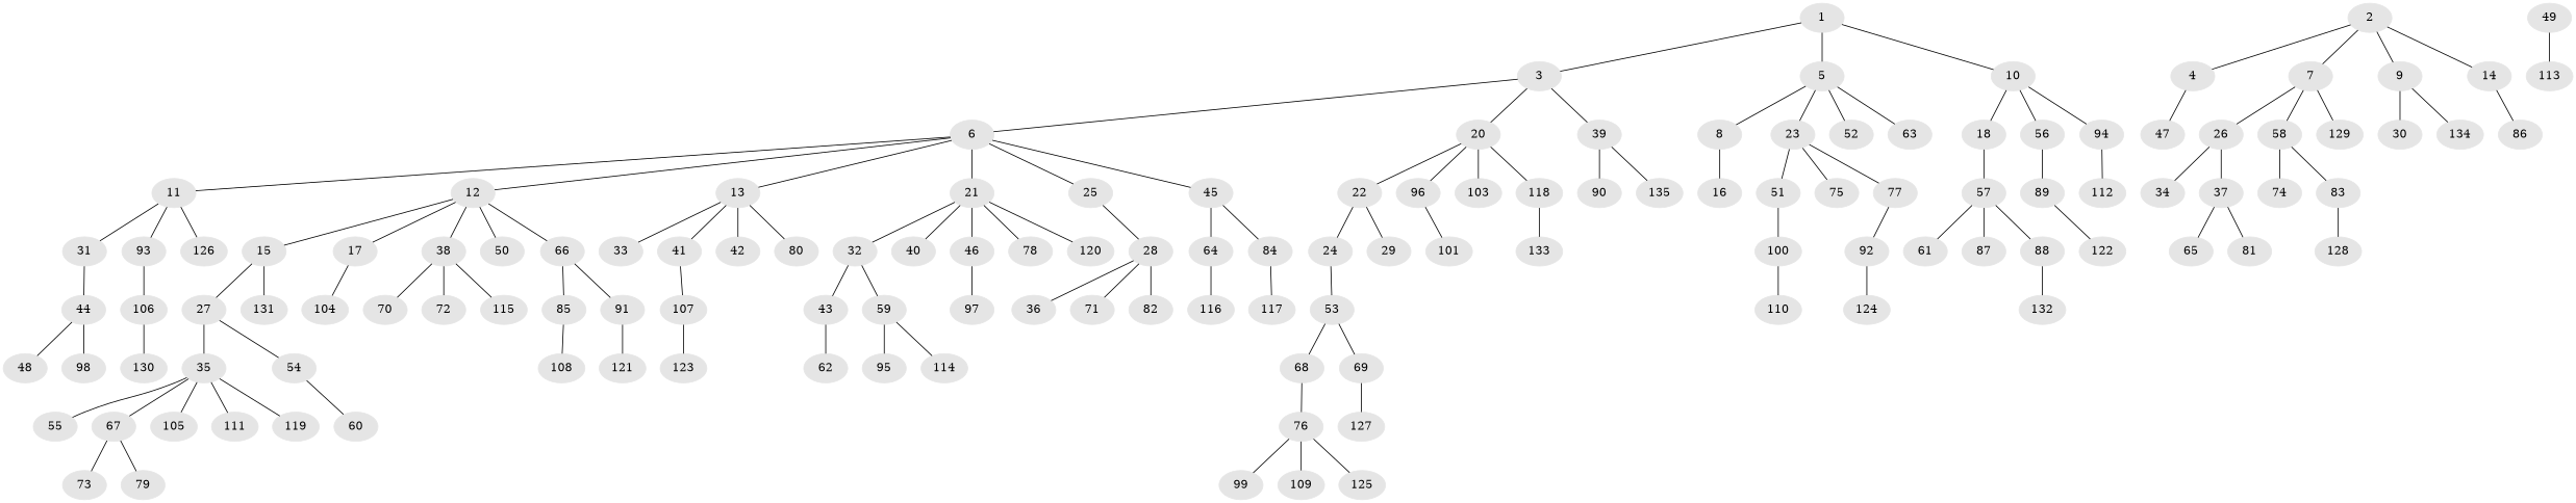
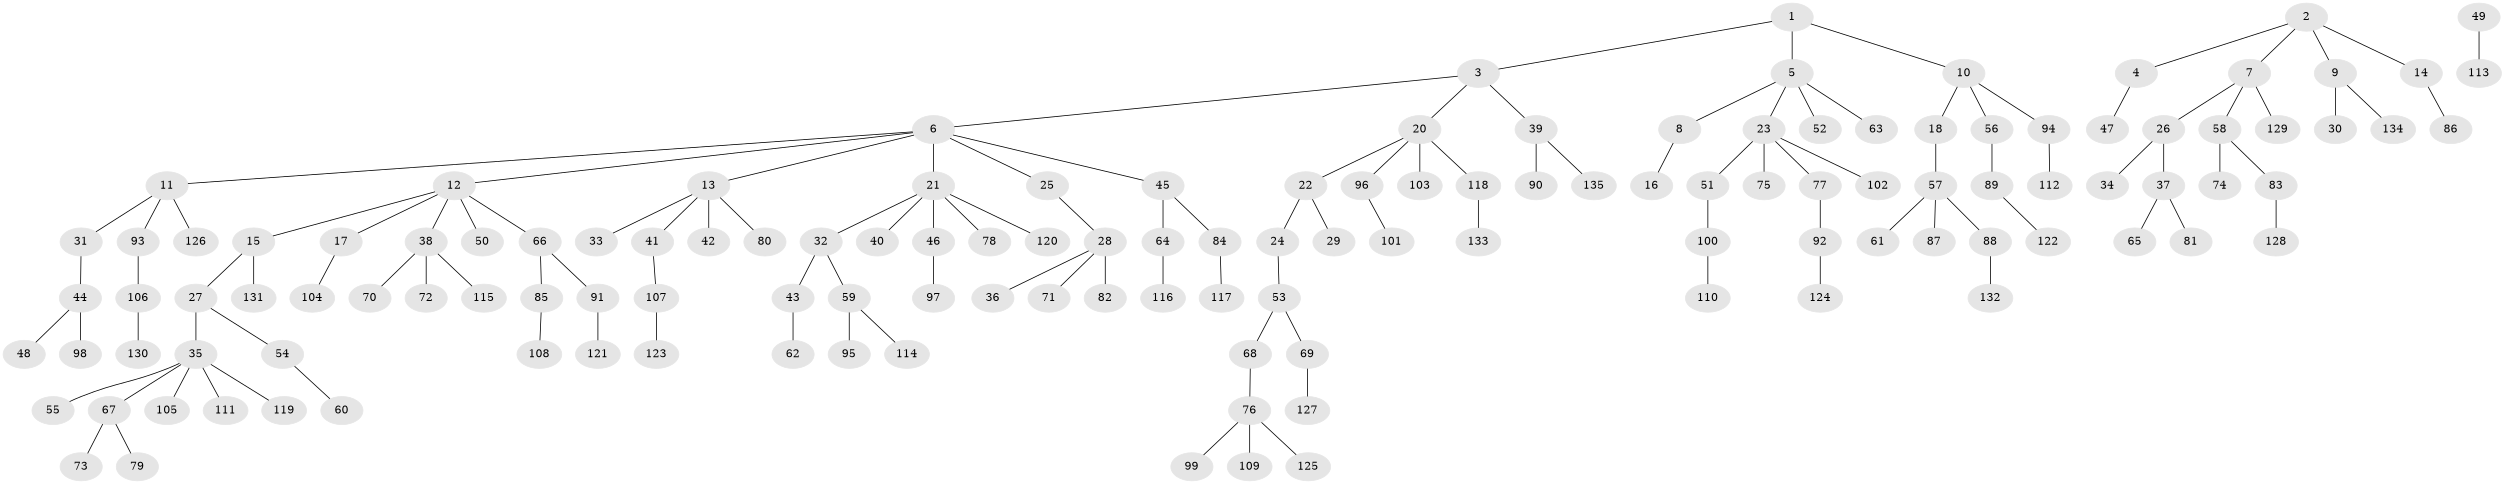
  graph {
    node [color=gray90 style=filled]
    1
    3
    5
    10
    2
    4
    7
    9
    14
    6
    20
    39
    8
    23
    52
    63
    18
    56
    94
    47
    26
    58
    129
    30
    134
    86
    11
    12
    13
    21
    25
    45
    22
    96
    103
    118
    90
    135
    16
    51
    75
    77
+   102
    31
    93
    126
    15
    17
    38
    50
    66
    33
    41
    42
    80
    32
    40
    46
    78
    120
    28
    64
    84
    34
    37
    74
    83
    57
    89
    112
    44
    106
    27
    131
    104
    70
    72
    115
    85
    91
    107
    35
    54
    61
    87
    88
    49
    113
    24
    29
    101
    133
    43
    59
    97
    53
    100
    92
    68
    69
    36
    71
    82
    65
    81
    55
    67
    105
    111
    119
    60
    48
    98
    62
    95
    114
    73
    79
    123
    116
    117
    110
    76
    127
    122
    132
    128
    108
    121
    99
    109
    125
    124
    130
    1 -- 3
    1 -- 5
    1 -- 10
    3 -- 6
    3 -- 20
    3 -- 39
    5 -- 8
    5 -- 23
    5 -- 52
    5 -- 63
    10 -- 18
    10 -- 56
    10 -- 94
    2 -- 4
    2 -- 7
    2 -- 9
    2 -- 14
    4 -- 47
    7 -- 26
    7 -- 58
    7 -- 129
    9 -- 30
    9 -- 134
    14 -- 86
    6 -- 11
    6 -- 12
    6 -- 13
    6 -- 21
    6 -- 25
    6 -- 45
    20 -- 22
    20 -- 96
    20 -- 103
    20 -- 118
    39 -- 90
    39 -- 135
    8 -- 16
    23 -- 51
    23 -- 75
    23 -- 77
+   23 -- 102
    18 -- 57
    56 -- 89
    94 -- 112
    26 -- 34
    26 -- 37
    58 -- 74
    58 -- 83
    11 -- 31
    11 -- 93
    11 -- 126
    12 -- 15
    12 -- 17
    12 -- 38
    12 -- 50
    12 -- 66
    13 -- 33
    13 -- 41
    13 -- 42
    13 -- 80
    21 -- 32
    21 -- 40
    21 -- 46
    21 -- 78
    21 -- 120
    25 -- 28
    45 -- 64
    45 -- 84
    22 -- 24
    22 -- 29
    96 -- 101
    118 -- 133
    51 -- 100
    77 -- 92
    31 -- 44
    93 -- 106
    15 -- 27
    15 -- 131
    17 -- 104
    38 -- 70
    38 -- 72
    38 -- 115
    66 -- 85
    66 -- 91
    41 -- 107
    32 -- 43
    32 -- 59
    46 -- 97
    28 -- 36
    28 -- 71
    28 -- 82
    64 -- 116
    84 -- 117
    37 -- 65
    37 -- 81
    83 -- 128
    57 -- 61
    57 -- 87
    57 -- 88
    89 -- 122
    44 -- 48
    44 -- 98
    106 -- 130
    27 -- 35
    27 -- 54
    85 -- 108
    91 -- 121
    107 -- 123
    35 -- 55
    35 -- 67
    35 -- 105
    35 -- 111
    35 -- 119
    54 -- 60
    88 -- 132
    49 -- 113
    24 -- 53
    43 -- 62
    59 -- 95
    59 -- 114
    53 -- 68
    53 -- 69
    100 -- 110
    92 -- 124
    68 -- 76
    69 -- 127
    67 -- 73
    67 -- 79
    76 -- 99
    76 -- 109
    76 -- 125
  }
